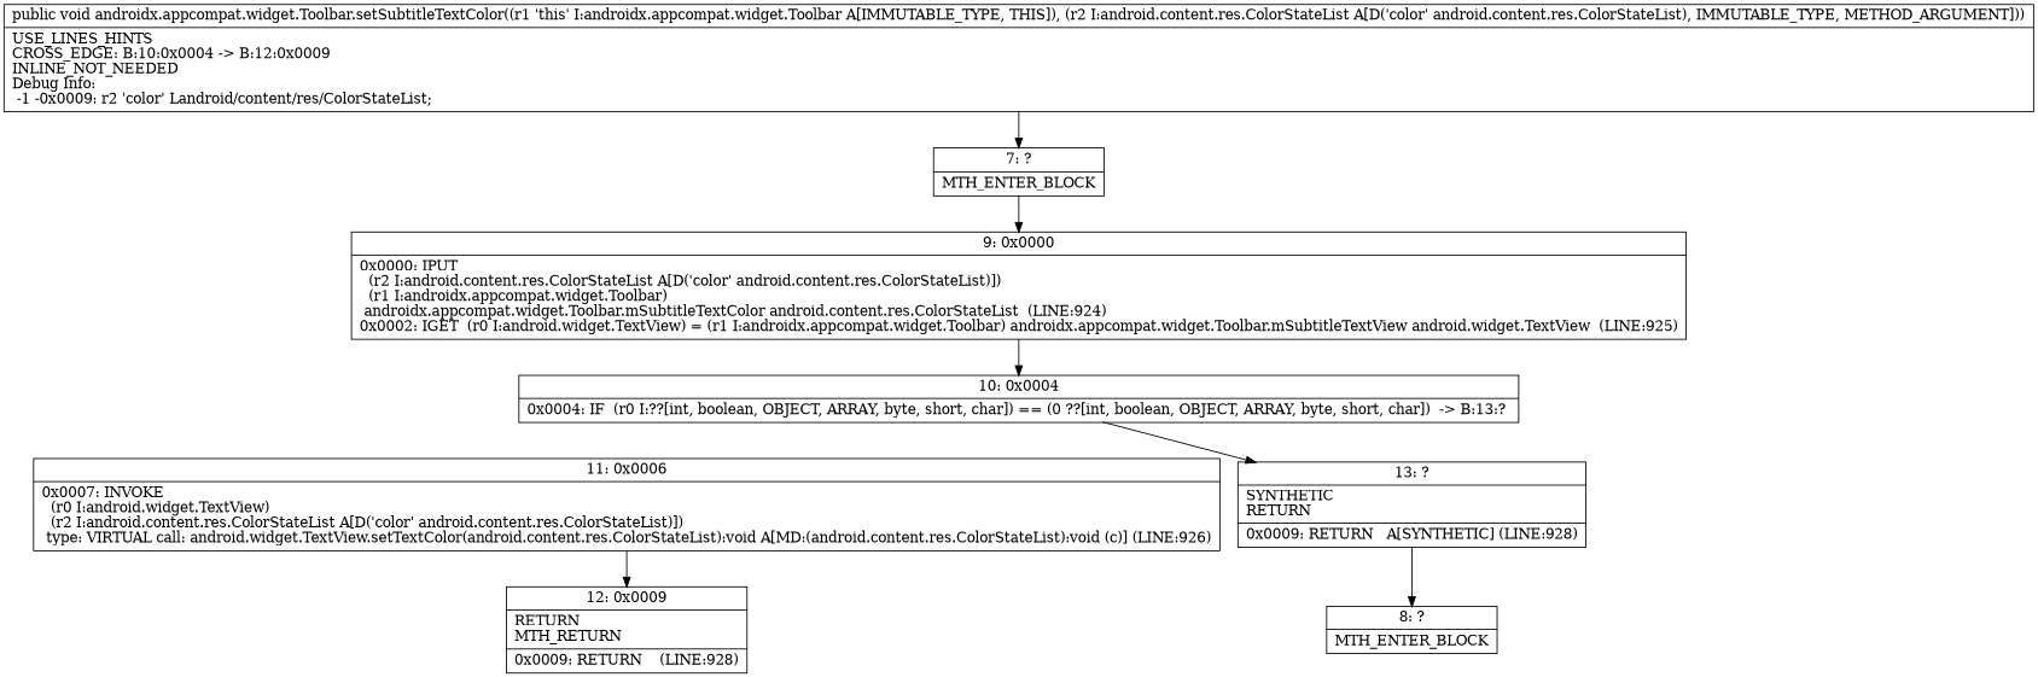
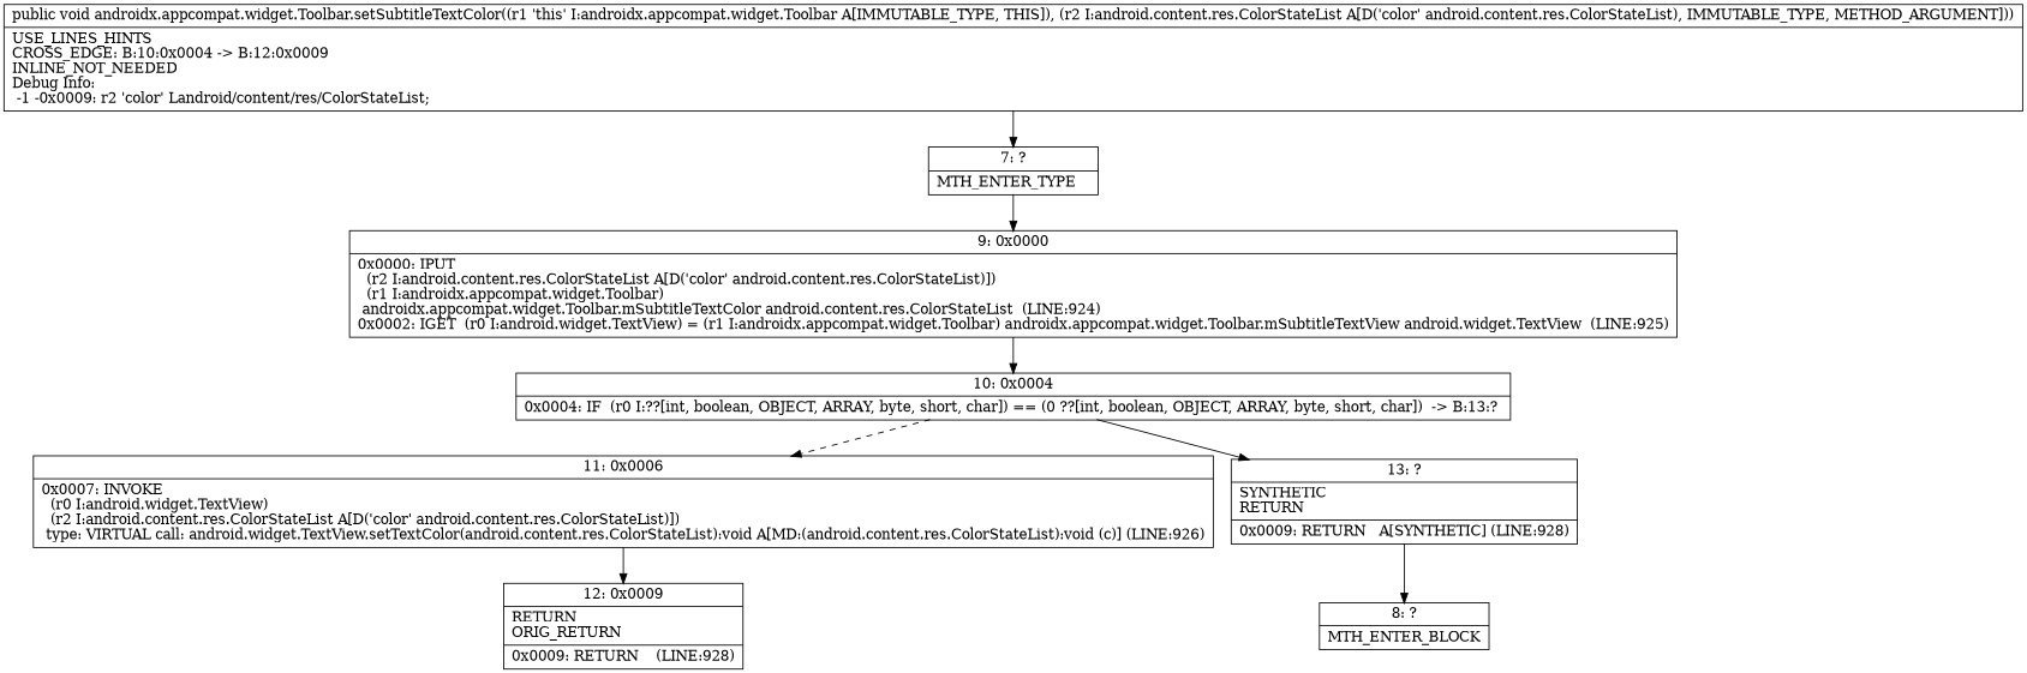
  digraph {
    node [shape=record]
-   n1 [label="{7\:\ ?|MTH_ENTER_BLOCK\l}"]
+   n1 [label="{7\:\ ?|MTH_ENTER_TYPE\l}"]
    n2 [label="{9\:\ 0x0000|0x0000: IPUT  \l  (r2 I:android.content.res.ColorStateList A[D('color' android.content.res.ColorStateList)])\l  (r1 I:androidx.appcompat.widget.Toolbar)\l androidx.appcompat.widget.Toolbar.mSubtitleTextColor android.content.res.ColorStateList  (LINE:924)\l0x0002: IGET  (r0 I:android.widget.TextView) = (r1 I:androidx.appcompat.widget.Toolbar) androidx.appcompat.widget.Toolbar.mSubtitleTextView android.widget.TextView  (LINE:925)\l}"]
    n3 [label="{10\:\ 0x0004|0x0004: IF  (r0 I:??[int, boolean, OBJECT, ARRAY, byte, short, char]) == (0 ??[int, boolean, OBJECT, ARRAY, byte, short, char])  \-\> B:13:? \l}"]
    n4 [label="{11\:\ 0x0006|0x0007: INVOKE  \l  (r0 I:android.widget.TextView)\l  (r2 I:android.content.res.ColorStateList A[D('color' android.content.res.ColorStateList)])\l type: VIRTUAL call: android.widget.TextView.setTextColor(android.content.res.ColorStateList):void A[MD:(android.content.res.ColorStateList):void (c)] (LINE:926)\l}"]
    n5 [label="{13\:\ ?|SYNTHETIC\lRETURN\l|0x0009: RETURN   A[SYNTHETIC] (LINE:928)\l}"]
-   n6 [label="{12\:\ 0x0009|RETURN\lMTH_RETURN\l|0x0009: RETURN    (LINE:928)\l}"]
+   n6 [label="{12\:\ 0x0009|RETURN\lORIG_RETURN\l|0x0009: RETURN    (LINE:928)\l}"]
    n7 [label="{8\:\ ?|MTH_ENTER_BLOCK\l}"]
    n8 [label="{public void androidx.appcompat.widget.Toolbar.setSubtitleTextColor((r1 'this' I:androidx.appcompat.widget.Toolbar A[IMMUTABLE_TYPE, THIS]), (r2 I:android.content.res.ColorStateList A[D('color' android.content.res.ColorStateList), IMMUTABLE_TYPE, METHOD_ARGUMENT]))  | USE_LINES_HINTS\lCROSS_EDGE: B:10:0x0004 \-\> B:12:0x0009\lINLINE_NOT_NEEDED\lDebug Info:\l  \-1 \-0x0009: r2 'color' Landroid\/content\/res\/ColorStateList;\l}"]
    n1 -> n2
    n2 -> n3
+   n3 -> n4 [style=dashed]
    n3 -> n5
    n4 -> n6
    n5 -> n7
    n8 -> n1
  }
